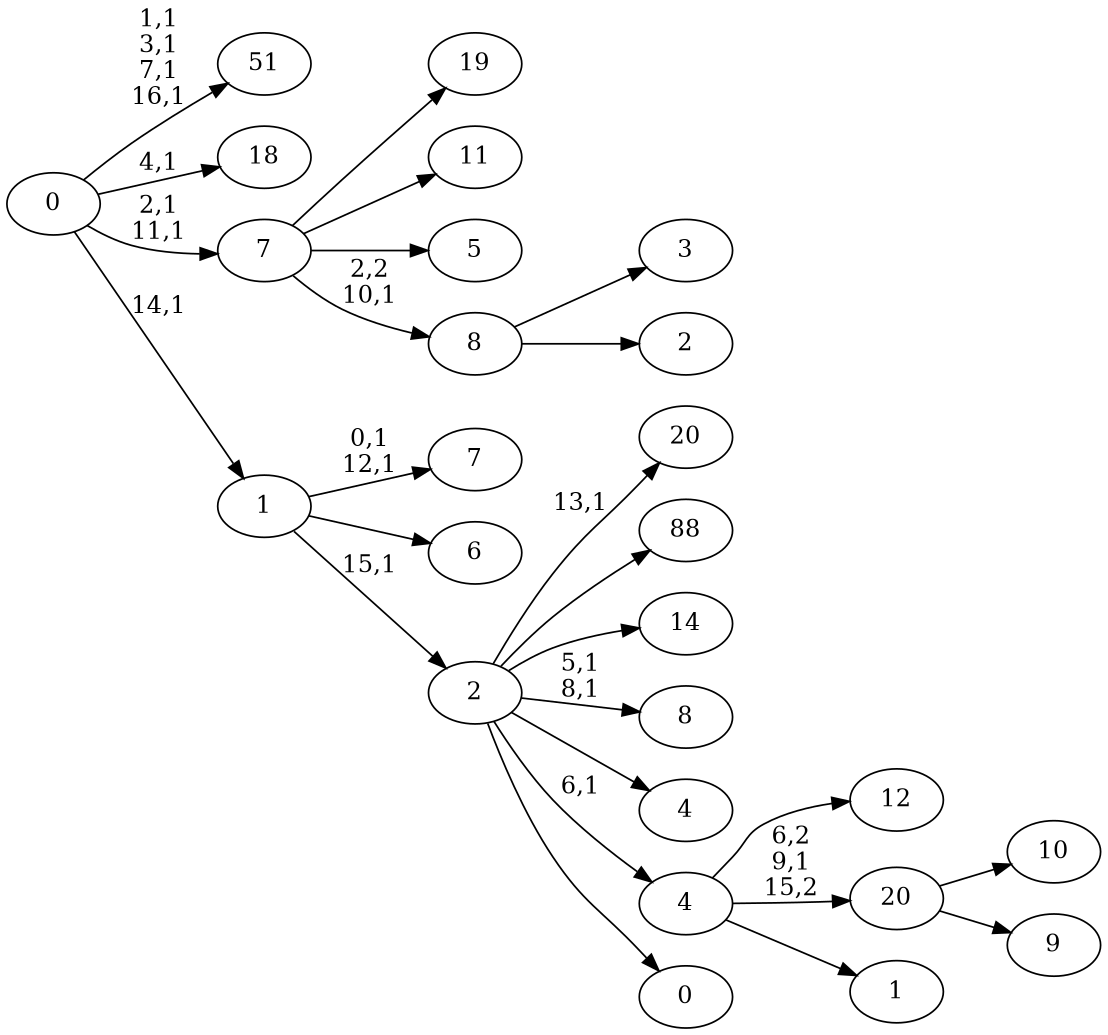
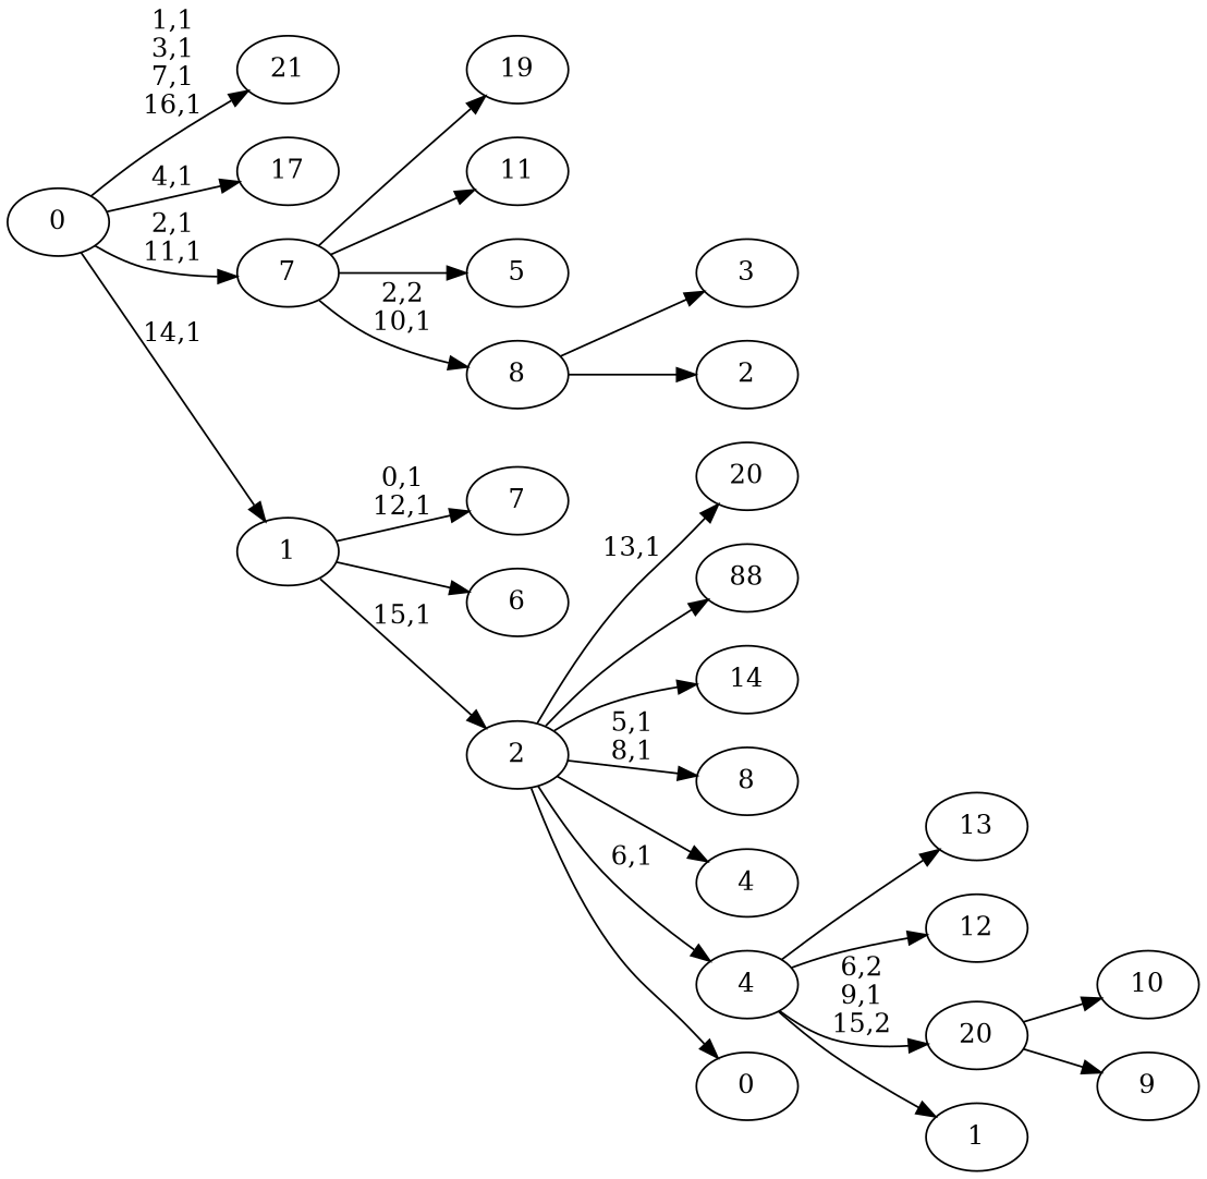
  digraph {
    rankdir=LR
-   n1 [label=51]
+   n1 [label=21]
    n2 [label=20]
    n3 [label=19]
    n4 [label=88]
-   n5 [label=18]
+   n5 [label=17]
    n6 [label=14]
+   n7 [label=13]
    n8 [label=12]
    n9 [label=11]
    n10 [label=10]
    n11 [label=9]
    20
    n13 [label=8]
    n14 [label=7]
    n15 [label=6]
    n16 [label=5]
    n17 [label=4]
    n18 [label=3]
    n19 [label=2]
    8
    7
    n22 [label=1]
    4
    n24 [label=0]
    2
    1
    0
    20 -> n10
    20 -> n11
    8 -> n18
    8 -> n19
    7 -> n3
    7 -> n9
    7 -> n16
    7 -> 8 [label="2,2\n10,1"]
+   4 -> n7
    4 -> n8
    4 -> 20 [label="6,2\n9,1\n15,2"]
    4 -> n22
    2 -> n2 [label="13,1"]
    2 -> n4
    2 -> n6
    2 -> n13 [label="5,1\n8,1"]
    2 -> n17
    2 -> 4 [label="6,1"]
    2 -> n24
    1 -> n14 [label="0,1\n12,1"]
    1 -> n15
    1 -> 2 [label="15,1"]
    0 -> n1 [label="1,1\n3,1\n7,1\n16,1"]
    0 -> n5 [label="4,1"]
    0 -> 7 [label="2,1\n11,1"]
    0 -> 1 [label="14,1"]
  }
